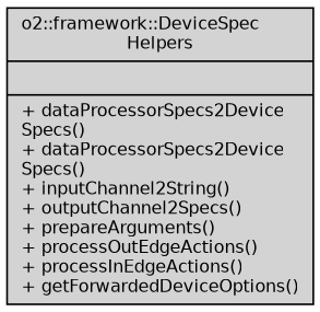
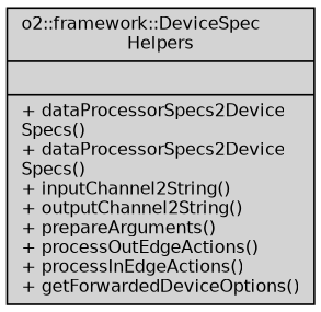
  digraph {
-   n1 [color=black fillcolor=lightgrey fontcolor=black fontname=Helvetica fontsize=10 height=0.2 label="{o2::framework::DeviceSpec\lHelpers\n||+ dataProcessorSpecs2Device\lSpecs()\l+ dataProcessorSpecs2Device\lSpecs()\l+ inputChannel2String()\l+ outputChannel2Specs()\l+ prepareArguments()\l+ processOutEdgeActions()\l+ processInEdgeActions()\l+ getForwardedDeviceOptions()\l}" shape=record style=filled width=0.4]
+   n1 [color=black fillcolor=lightgrey fontcolor=black fontname=Helvetica fontsize=10 height=0.2 label="{o2::framework::DeviceSpec\lHelpers\n||+ dataProcessorSpecs2Device\lSpecs()\l+ dataProcessorSpecs2Device\lSpecs()\l+ inputChannel2String()\l+ outputChannel2String()\l+ prepareArguments()\l+ processOutEdgeActions()\l+ processInEdgeActions()\l+ getForwardedDeviceOptions()\l}" shape=record style=filled width=0.4]
  }
